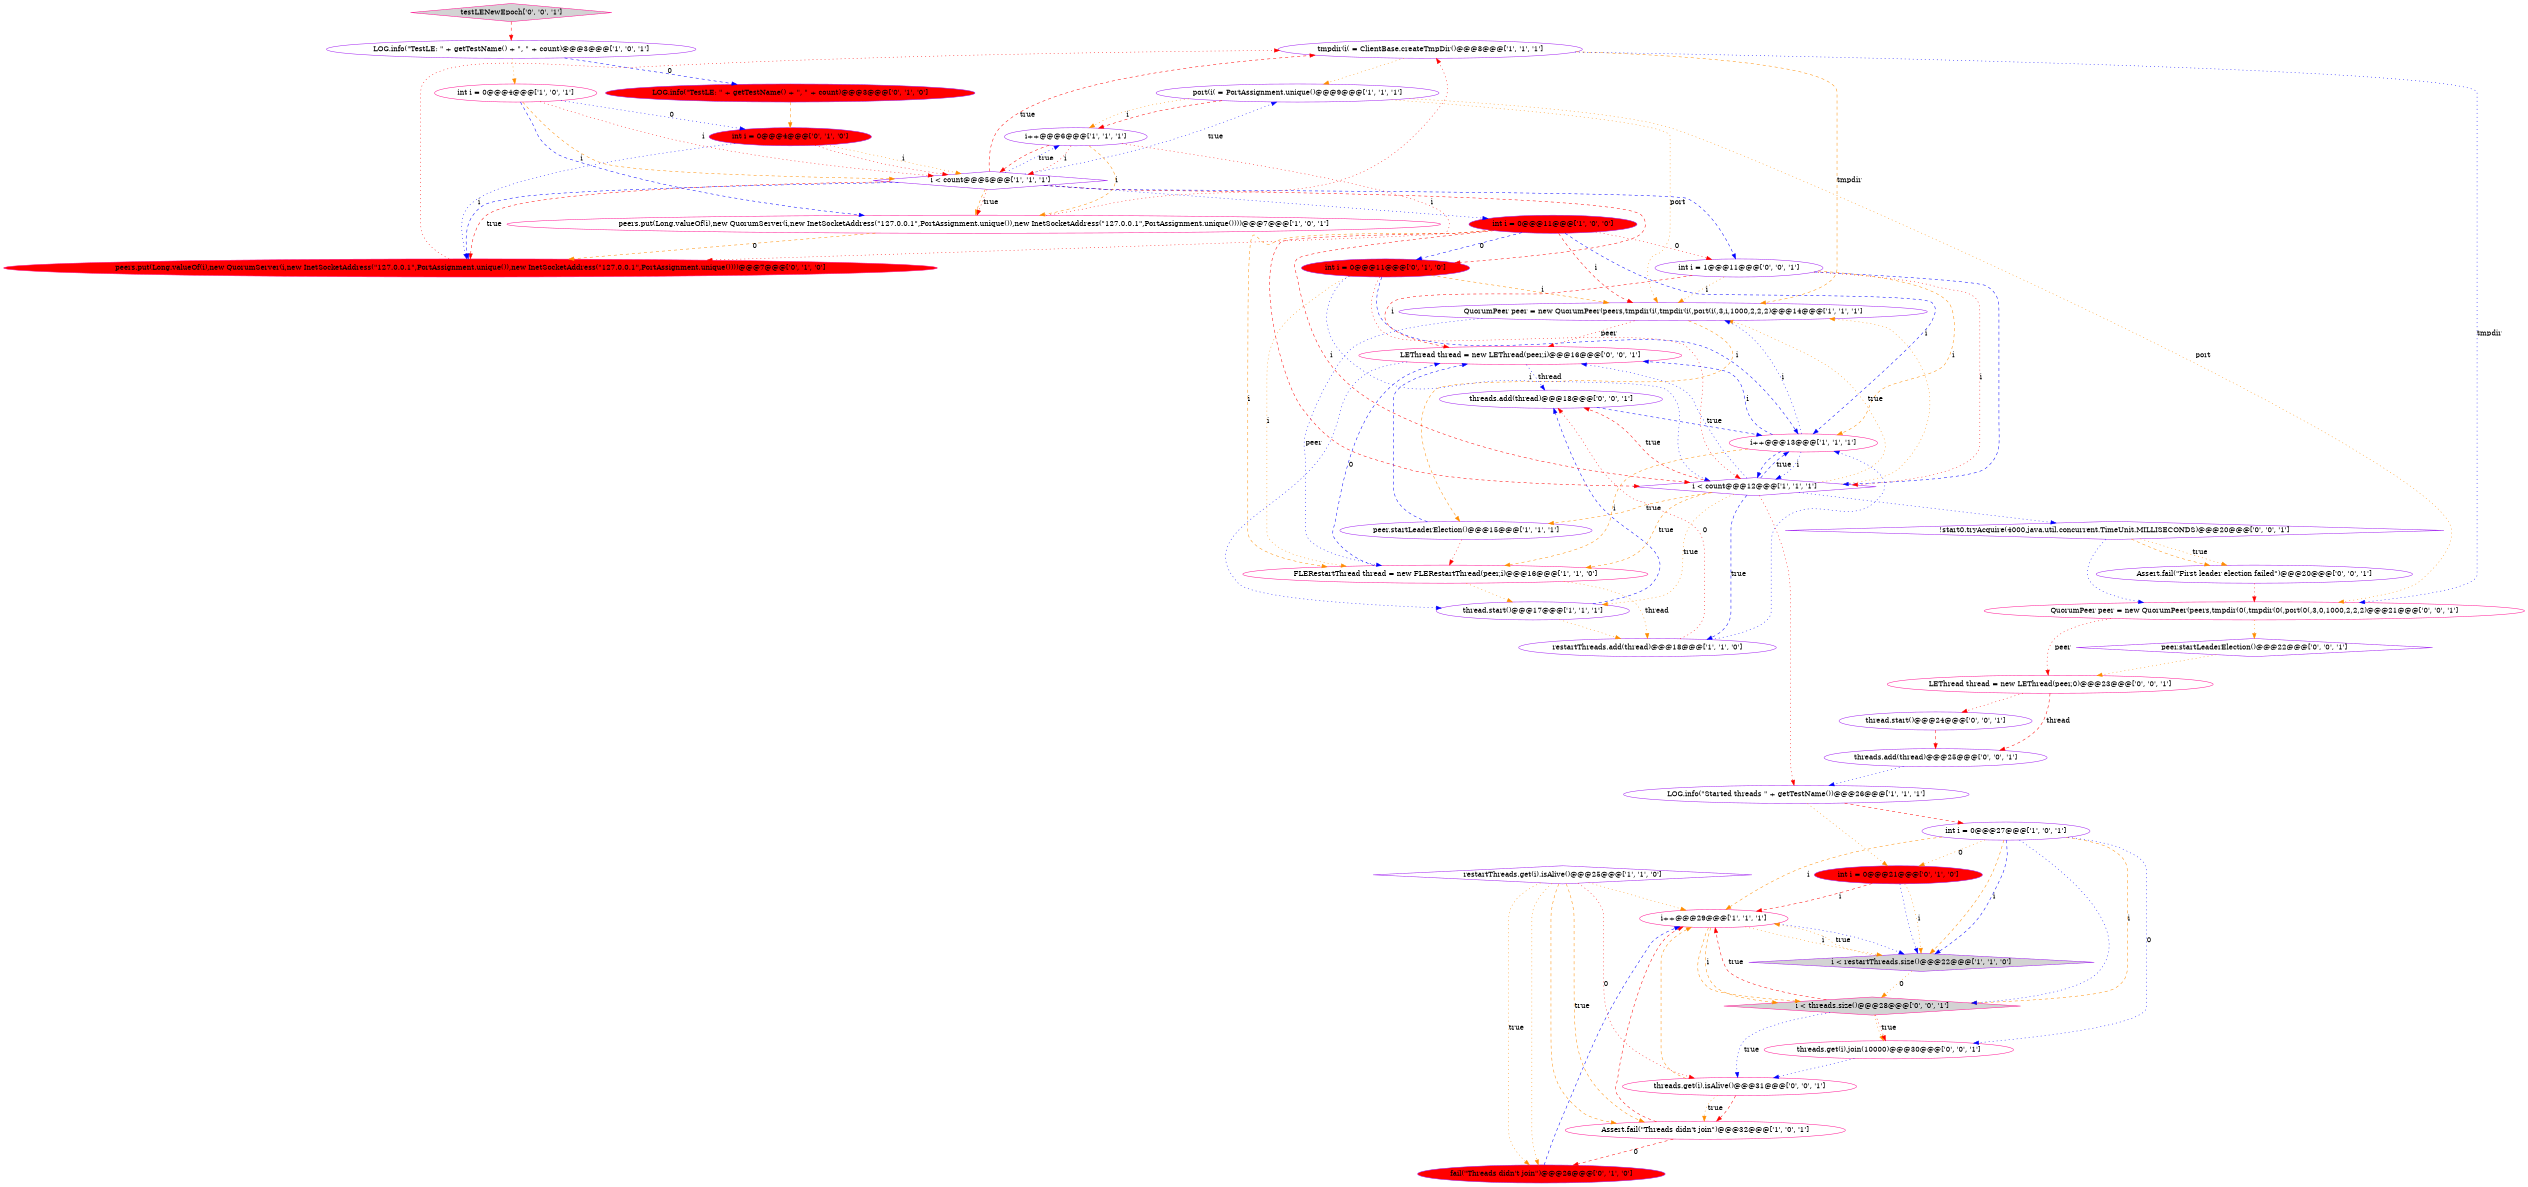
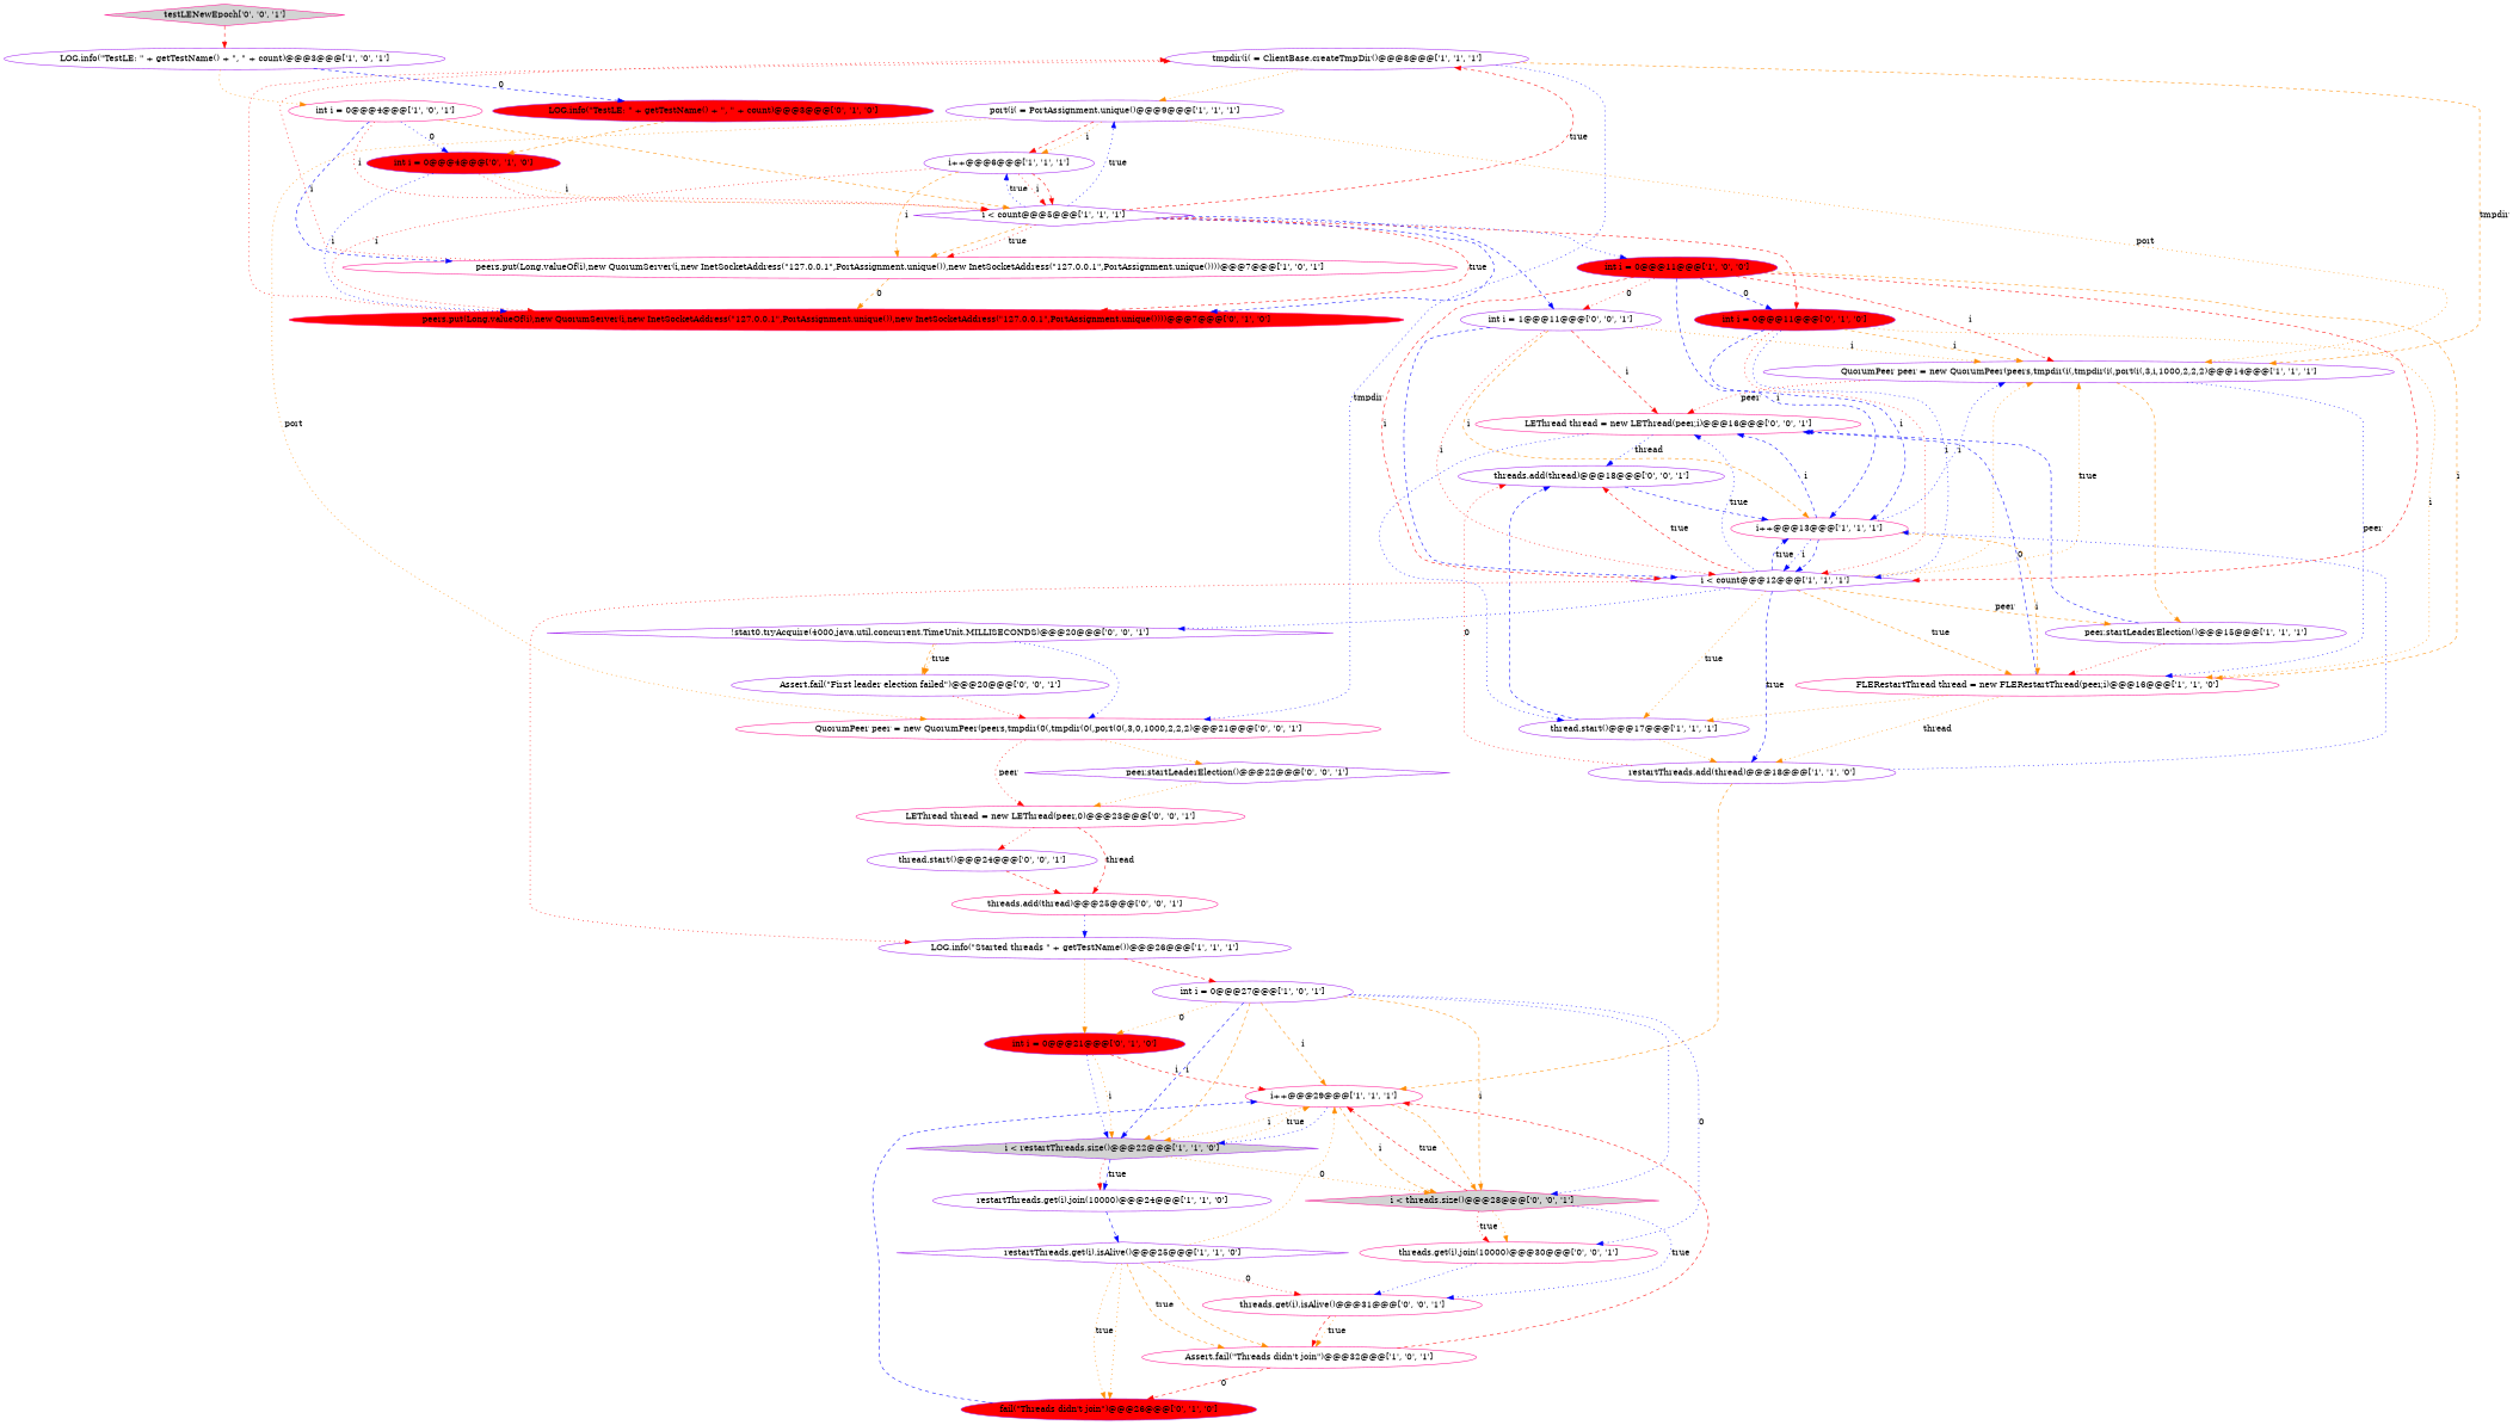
  digraph {
    node [color=purple fillcolor=white shape=ellipse style=filled]
    edge [color=darkorange style=dotted]
    n1 [label="QuorumPeer peer = new QuorumPeer(peers,tmpdir(i(,tmpdir(i(,port(i(,3,i,1000,2,2,2)@@@14@@@['1', '1', '1']"]
    n2 [color=deeppink label="LEThread thread = new LEThread(peer,i)@@@16@@@['0', '0', '1']"]
    n3 [label="peer.startLeaderElection()@@@15@@@['1', '1', '1']"]
    n4 [color=deeppink label="FLERestartThread thread = new FLERestartThread(peer,i)@@@16@@@['1', '1', '0']"]
    n5 [label="threads.add(thread)@@@18@@@['0', '0', '1']"]
    n6 [label="thread.start()@@@17@@@['1', '1', '1']"]
    n7 [label="restartThreads.add(thread)@@@18@@@['1', '1', '0']"]
    n8 [fillcolor=red label="int i = 0@@@4@@@['0', '1', '0']"]
    n9 [label="i < count@@@5@@@['1', '1', '1']" shape=diamond]
    n10 [color=deeppink fillcolor=red label="peers.put(Long.valueOf(i),new QuorumServer(i,new InetSocketAddress(\"127.0.0.1\",PortAssignment.unique()),new InetSocketAddress(\"127.0.0.1\",PortAssignment.unique())))@@@7@@@['0', '1', '0']"]
    n11 [fillcolor=red label="int i = 0@@@11@@@['0', '1', '0']"]
    n12 [label="tmpdir(i( = ClientBase.createTmpDir()@@@8@@@['1', '1', '1']"]
    n13 [label="port(i( = PortAssignment.unique()@@@9@@@['1', '1', '1']"]
    n14 [color=deeppink label="peers.put(Long.valueOf(i),new QuorumServer(i,new InetSocketAddress(\"127.0.0.1\",PortAssignment.unique()),new InetSocketAddress(\"127.0.0.1\",PortAssignment.unique())))@@@7@@@['1', '0', '1']"]
    n15 [label="i++@@@6@@@['1', '1', '1']"]
    n16 [fillcolor=red label="int i = 0@@@11@@@['1', '0', '0']"]
    n17 [label="int i = 1@@@11@@@['0', '0', '1']"]
    n18 [label="i < count@@@12@@@['1', '1', '1']" shape=diamond]
    n19 [color=deeppink label="i++@@@13@@@['1', '1', '1']"]
    n20 [label="!start0.tryAcquire(4000,java.util.concurrent.TimeUnit.MILLISECONDS)@@@20@@@['0', '0', '1']" shape=diamond]
    n21 [label="LOG.info(\"Started threads \" + getTestName())@@@26@@@['1', '1', '1']"]
    n22 [color=deeppink label="QuorumPeer peer = new QuorumPeer(peers,tmpdir(0(,tmpdir(0(,port(0(,3,0,1000,2,2,2)@@@21@@@['0', '0', '1']"]
    n23 [color=deeppink label="LEThread thread = new LEThread(peer,0)@@@23@@@['0', '0', '1']"]
    n24 [label="peer.startLeaderElection()@@@22@@@['0', '0', '1']" shape=diamond]
    n25 [label="thread.start()@@@24@@@['0', '0', '1']"]
-   n26 [label="threads.add(thread)@@@25@@@['0', '0', '1']"]
+   n26 [color=deeppink label="threads.add(thread)@@@25@@@['0', '0', '1']"]
    n27 [color=deeppink label="threads.get(i).isAlive()@@@31@@@['0', '0', '1']"]
    n28 [color=deeppink label="i++@@@29@@@['1', '1', '1']"]
    n29 [color=deeppink label="Assert.fail(\"Threads didn't join\")@@@32@@@['1', '0', '1']"]
    n30 [fillcolor=lightgray label="i < restartThreads.size()@@@22@@@['1', '1', '0']" shape=diamond]
    n31 [color=deeppink fillcolor=lightgray label="i < threads.size()@@@28@@@['0', '0', '1']" shape=diamond]
    n32 [fillcolor=red label="fail(\"Threads didn't join\")@@@26@@@['0', '1', '0']"]
    n33 [fillcolor=red label="LOG.info(\"TestLE: \" + getTestName() + \", \" + count)@@@3@@@['0', '1', '0']"]
    n34 [label="Assert.fail(\"First leader election failed\")@@@20@@@['0', '0', '1']"]
+   n35 [label="restartThreads.get(i).join(10000)@@@24@@@['1', '1', '0']"]
    n36 [color=deeppink label="threads.get(i).join(10000)@@@30@@@['0', '0', '1']"]
    n37 [label="restartThreads.get(i).isAlive()@@@25@@@['1', '1', '0']" shape=diamond]
    n38 [fillcolor=red label="int i = 0@@@21@@@['0', '1', '0']"]
    n39 [label="int i = 0@@@27@@@['1', '0', '1']"]
    n40 [label="LOG.info(\"TestLE: \" + getTestName() + \", \" + count)@@@3@@@['1', '0', '1']"]
    n41 [color=deeppink label="int i = 0@@@4@@@['1', '0', '1']"]
    n42 [color=deeppink fillcolor=lightgray label="testLENewEpoch['0', '0', '1']" shape=diamond]
    n1 -> n2 [color=red label=peer]
    n1 -> n3 [style=dashed]
    n1 -> n4 [color=blue label=peer]
    n2 -> n5 [color=blue label=thread]
    n2 -> n6 [color=blue]
    n3 -> n2 [color=blue style=dashed]
    n3 -> n4 [color=red]
    n4 -> n2 [color=blue label=0 style=dashed]
    n4 -> n6
    n4 -> n7 [label=thread]
    n5 -> n19 [color=blue style=dashed]
    n6 -> n5 [color=blue style=dashed]
    n6 -> n7
    n7 -> n5 [color=red label=0]
    n7 -> n19 [color=blue]
    n8 -> n9 [label=i]
    n8 -> n9 [color=red]
    n8 -> n10 [color=blue label=i]
    n9 -> n10 [color=red label=true style=dashed]
    n9 -> n10 [color=blue style=dashed]
    n9 -> n11 [color=red style=dashed]
    n9 -> n12 [color=red label=true style=dashed]
    n9 -> n13 [color=blue label=true]
    n9 -> n14 [style=dashed]
    n9 -> n14 [color=red label=true]
    n9 -> n15 [color=blue label=true]
    n9 -> n16 [color=blue]
    n9 -> n17 [color=blue style=dashed]
    n10 -> n12 [color=red]
    n11 -> n1 [label=i style=dashed]
    n11 -> n4 [label=i]
    n11 -> n18 [color=blue label=i]
    n11 -> n18 [color=red]
    n11 -> n19 [color=blue label=i style=dashed]
    n12 -> n1 [label=tmpdir style=dashed]
    n12 -> n13
    n12 -> n22 [color=blue label=tmpdir]
    n13 -> n1 [label=port]
    n13 -> n15 [color=red style=dashed]
    n13 -> n15 [label=i]
    n13 -> n22 [label=port]
    n14 -> n10 [label=0 style=dashed]
    n14 -> n12 [color=red]
    n15 -> n9 [color=red style=dashed]
    n15 -> n9 [color=red label=i]
    n15 -> n10 [color=red label=i]
    n15 -> n14 [label=i style=dashed]
    n16 -> n1 [color=red label=i style=dashed]
    n16 -> n4 [label=i style=dashed]
    n16 -> n11 [color=blue label=0 style=dashed]
    n16 -> n17 [color=red label=0]
    n16 -> n18 [color=red style=dashed]
    n16 -> n18 [color=red label=i style=dashed]
    n16 -> n19 [color=blue label=i style=dashed]
    n17 -> n1 [label=i]
    n17 -> n2 [color=red label=i style=dashed]
    n17 -> n18 [color=blue style=dashed]
    n17 -> n18 [color=red label=i]
    n17 -> n19 [label=i style=dashed]
    n18 -> n1
    n18 -> n1 [label=true]
    n18 -> n2 [color=blue label=true]
-   n18 -> n3 [label=true style=dashed]
+   n18 -> n3 [label=peer style=dashed]
    n18 -> n4 [label=true style=dashed]
    n18 -> n5 [color=red label=true style=dashed]
    n18 -> n6 [label=true]
    n18 -> n7 [color=blue label=true style=dashed]
    n18 -> n19 [color=blue label=true style=dashed]
    n18 -> n20 [color=blue]
    n18 -> n21 [color=red]
    n19 -> n1 [color=blue label=i]
    n19 -> n2 [color=blue label=i style=dashed]
    n19 -> n4 [label=i style=dashed]
    n19 -> n18 [color=blue style=dashed]
    n19 -> n18 [color=blue label=i]
    n20 -> n22 [color=blue]
    n20 -> n34 [label=true]
    n20 -> n34 [style=dashed]
    n21 -> n38
    n21 -> n39 [color=red style=dashed]
    n22 -> n23 [color=red label=peer]
    n22 -> n24
    n23 -> n25 [color=red]
    n23 -> n26 [color=red label=thread style=dashed]
    n24 -> n23
    n25 -> n26 [color=red style=dashed]
    n26 -> n21 [color=blue]
-   n27 -> n28 [style=dashed]
+   n7 -> n28 [style=dashed]
    n27 -> n29 [color=red style=dashed]
    n27 -> n29 [label=true]
    n28 -> n30 [color=blue]
    n28 -> n30 [label=i]
    n28 -> n31 [label=i style=dashed]
    n28 -> n31 [style=dashed]
    n29 -> n28 [color=red style=dashed]
    n29 -> n32 [color=red label=0 style=dashed]
    n30 -> n28 [label=true]
    n30 -> n31 [label=0]
+   n30 -> n35 [color=red]
+   n30 -> n35 [color=blue label=true style=dashed]
    n31 -> n27 [color=blue label=true]
    n31 -> n28 [color=red label=true style=dashed]
    n31 -> n36
    n31 -> n36 [color=red label=true]
    n32 -> n28 [color=blue style=dashed]
    n33 -> n8 [style=dashed]
    n34 -> n22 [color=red]
+   n35 -> n37 [color=blue style=dashed]
    n36 -> n27 [color=blue]
    n37 -> n27 [color=red label=0]
    n37 -> n28
    n37 -> n29 [style=dashed]
    n37 -> n29 [label=true style=dashed]
    n37 -> n32 [label=true]
    n37 -> n32
    n38 -> n28 [color=red label=i style=dashed]
    n38 -> n30 [color=blue]
    n38 -> n30 [label=i]
    n39 -> n28 [label=i style=dashed]
    n39 -> n30 [style=dashed]
    n39 -> n30 [color=blue label=i style=dashed]
    n39 -> n31 [label=i style=dashed]
    n39 -> n31 [color=blue]
    n39 -> n36 [color=blue label=0]
    n39 -> n38 [label=0]
    n40 -> n33 [color=blue label=0 style=dashed]
    n40 -> n41
    n41 -> n8 [color=blue label=0]
    n41 -> n9 [style=dashed]
    n41 -> n9 [color=red label=i]
    n41 -> n14 [color=blue label=i style=dashed]
    n42 -> n40 [color=red style=dashed]
  }
